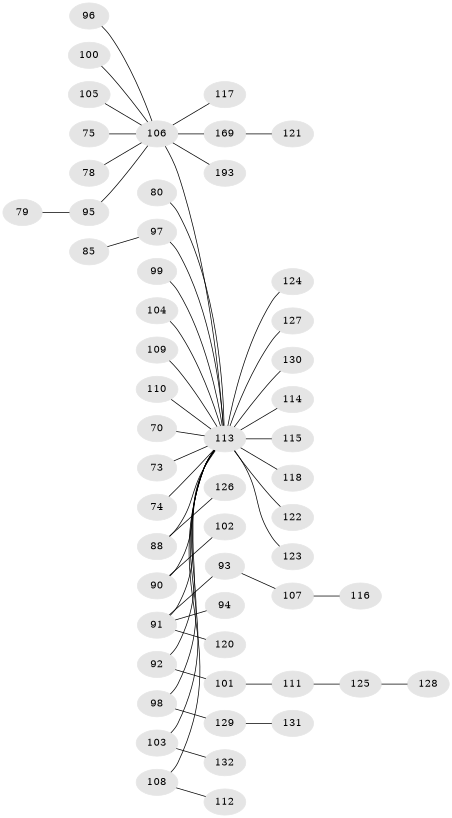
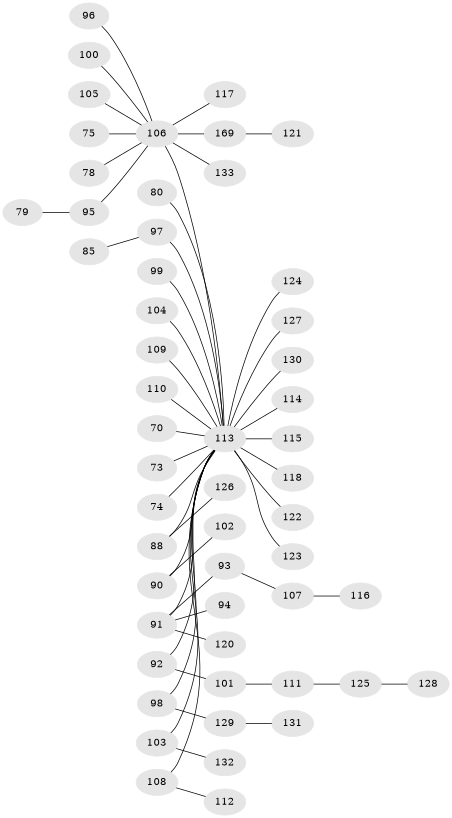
  graph {
    rankdir=LR
    node [color=gray90 style=filled]
    113 [super="+11+26+82+31+71+32+54+34+62+76+58+36+72+84+44+89+83+86+46+47+51+77+53+59+69"]
    114
    115
    118
    122
    123
    124
    127
    130
    70
    73
    74
    106 [super="+2+3+27+20+61+37+56+63+87+68"]
    117
    n15 [label=169]
-   133 [label=193]
+   133
    75
    78
    95 [super="+66"]
    79
    80
    97 [super="+57"]
    85
    88
    126
    90
    102
    91 [super="+50+43"]
    93
    94
    120
    107
    92 [super="+40"]
    101
    111
    116
    96
    98
    129
    131
    99
    100
    125
    103
    132
    104
    105
    121
    108
    112
    109
    110
    128
    113 -- 114
    113 -- 115
    113 -- 118
    113 -- 122
    113 -- 123
    113 -- 124
    113 -- 127
    113 -- 130
    70 -- 113
    73 -- 113
    74 -- 113
    106 -- 113
    106 -- 117
    106 -- n15
    106 -- 133
    n15 -- 121
    75 -- 106
    78 -- 106
    95 -- 106
    79 -- 95
    80 -- 113
    97 -- 113
    85 -- 97
    88 -- 113
    88 -- 126
    90 -- 113
    90 -- 102
    91 -- 113
    91 -- 93
    91 -- 94
    91 -- 120
    93 -- 107
    107 -- 116
    92 -- 113
    92 -- 101
    101 -- 111
    111 -- 125
    96 -- 106
    98 -- 113
    98 -- 129
    129 -- 131
    99 -- 113
    100 -- 106
    125 -- 128
    103 -- 113
    103 -- 132
    104 -- 113
    105 -- 106
    108 -- 113
    108 -- 112
    109 -- 113
    110 -- 113
  }
